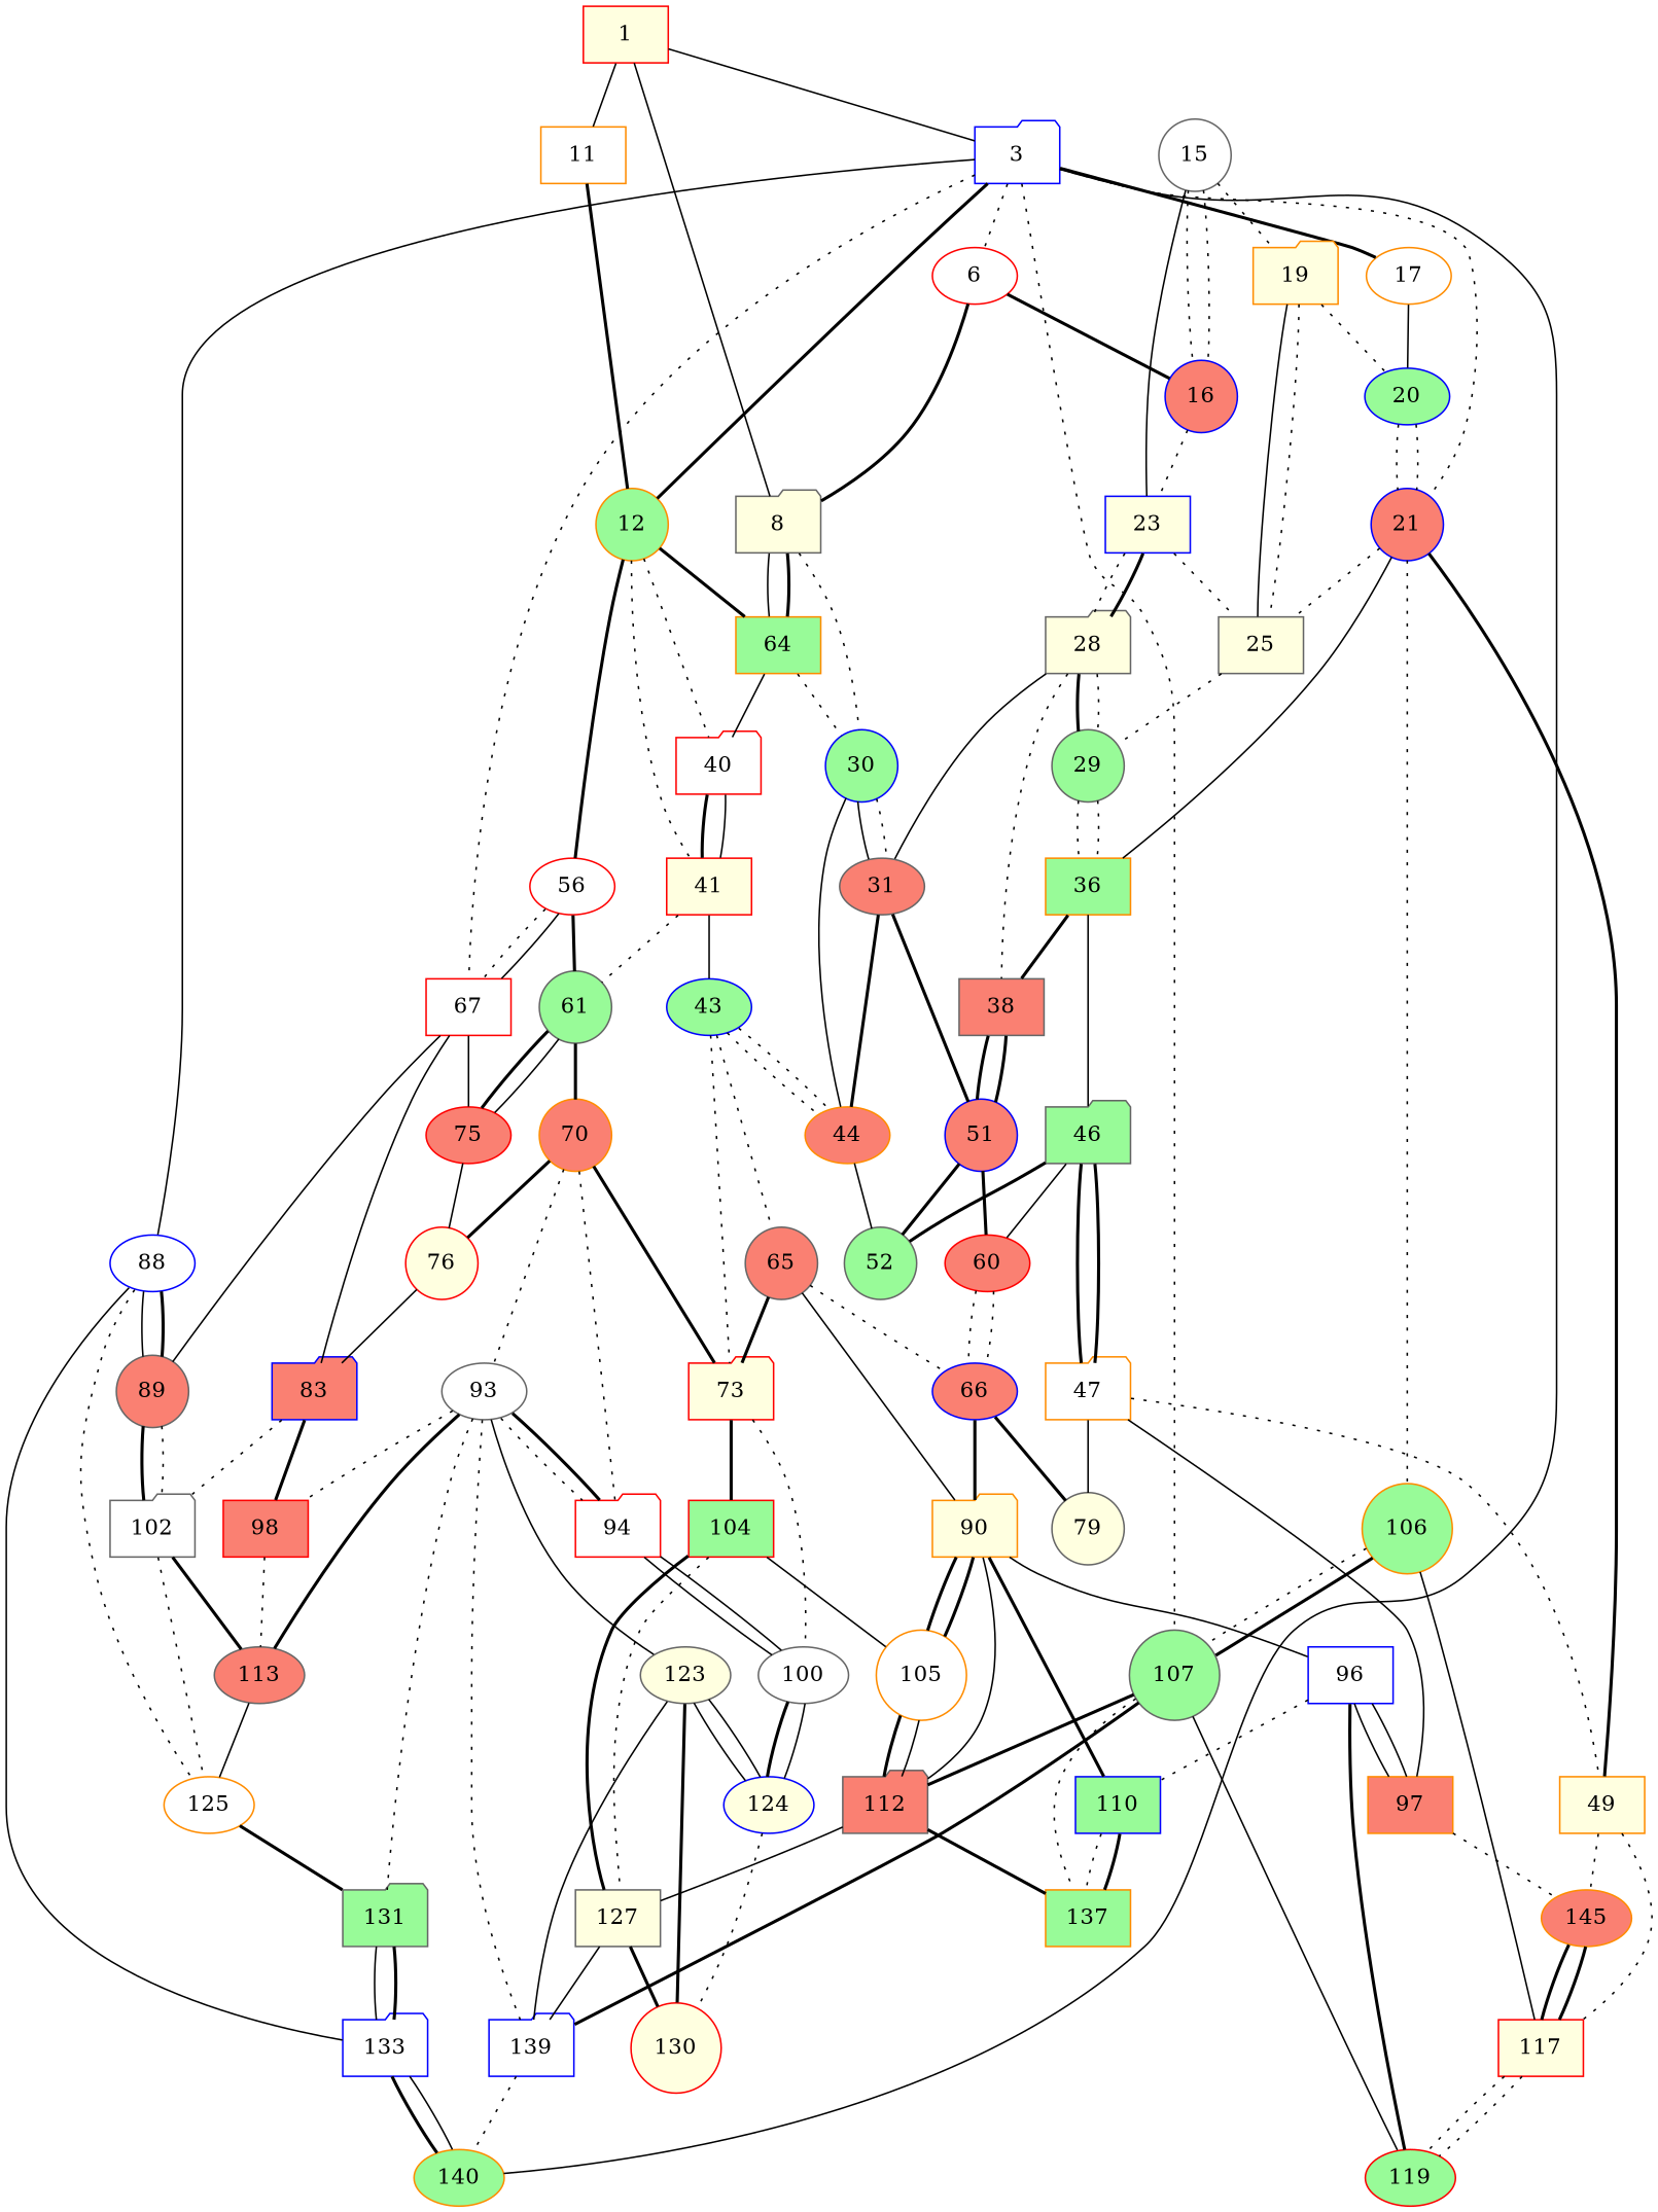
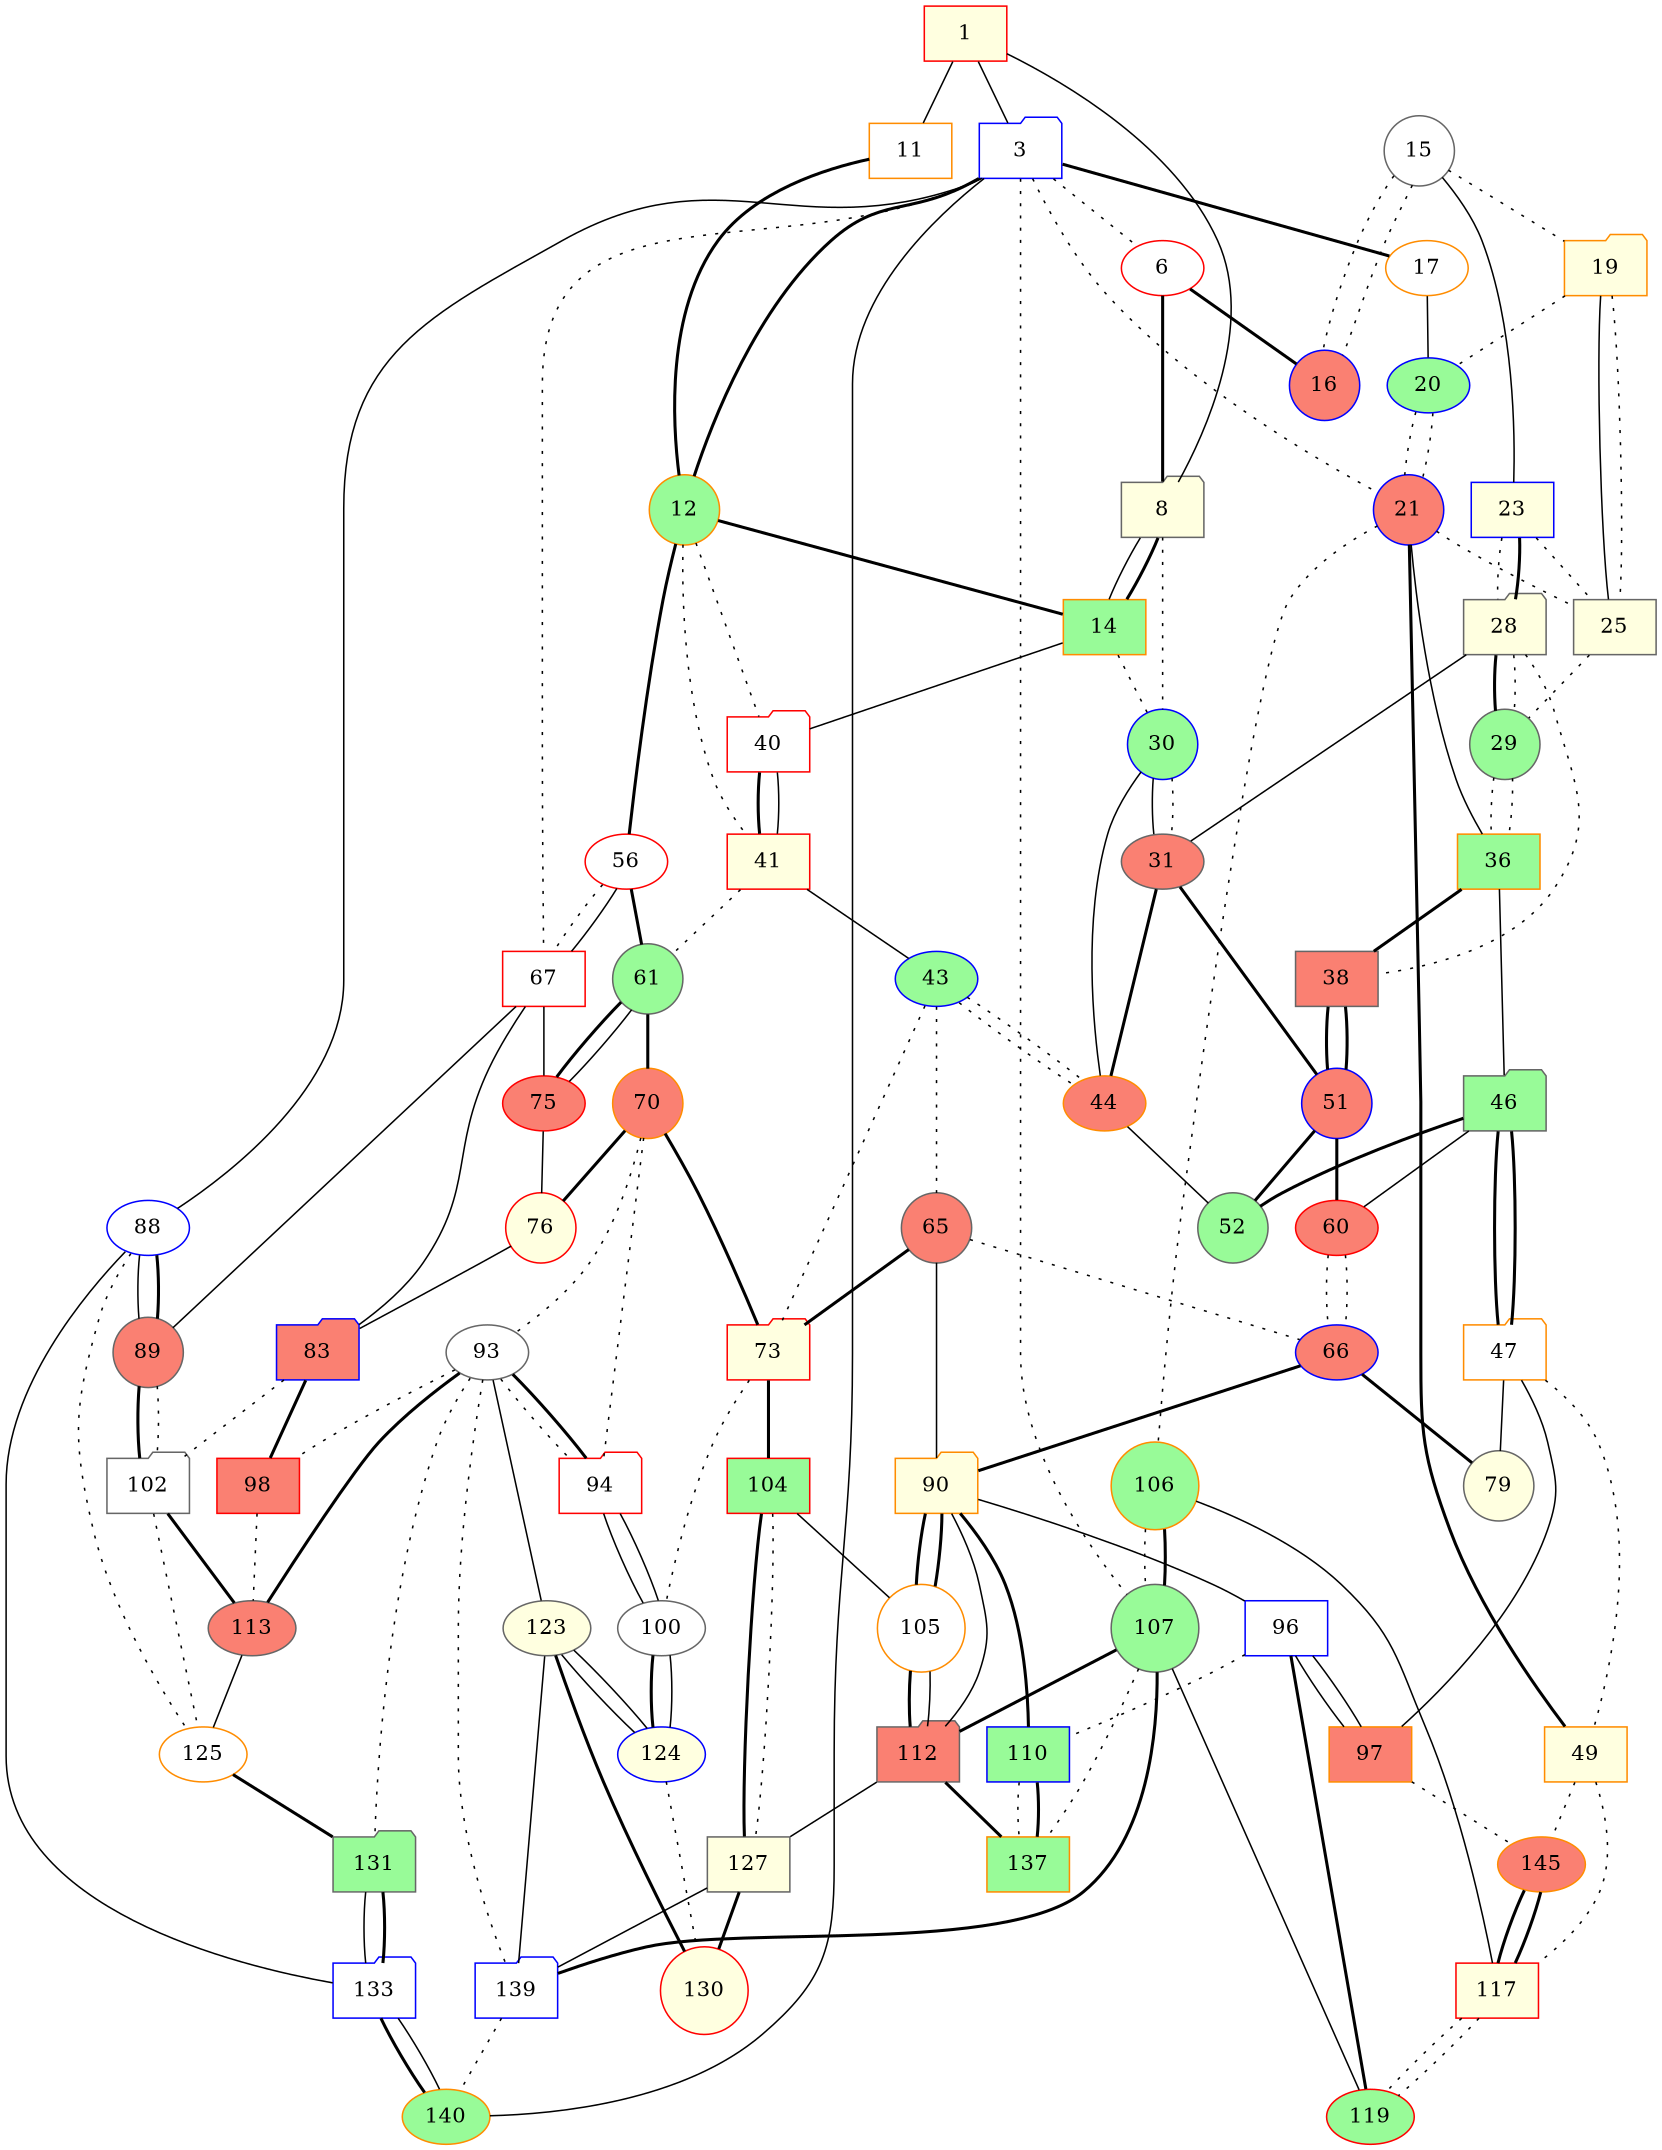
  graph {
    node [color=gray40 fillcolor=white shape=ellipse style=filled]
    edge [style=dotted]
    1 [color=red fillcolor=lightyellow shape=box super="+7+2"]
    3 [color=blue shape=folder super="+87+55+4"]
    8 [fillcolor=lightyellow shape=folder super="+9"]
    11 [color=darkorange shape=box]
    6 [color=red super="+10"]
    12 [color=darkorange fillcolor=palegreen shape=circle super="+54+13"]
    17 [color=darkorange]
    21 [color=blue fillcolor=salmon shape=circle super="+22+26"]
    67 [color=red shape=box super="+68"]
    88 [color=blue super="+132"]
    107 [fillcolor=palegreen shape=circle super="+144+108"]
    140 [color=darkorange fillcolor=palegreen]
-   14 [color=darkorange fillcolor=palegreen shape=box super="+34" label=64]
+   14 [color=darkorange fillcolor=palegreen shape=box super="+34"]
    30 [color=blue fillcolor=palegreen shape=circle super="+35"]
    16 [color=blue fillcolor=salmon shape=circle]
    40 [color=red shape=folder]
    41 [color=red fillcolor=lightyellow shape=box super="+42"]
    56 [color=red super="+57"]
    20 [color=blue fillcolor=palegreen]
    25 [fillcolor=lightyellow shape=box super="+27"]
    36 [color=darkorange fillcolor=palegreen shape=box super="+37"]
    49 [color=darkorange fillcolor=lightyellow shape=box super="+116"]
    106 [color=darkorange fillcolor=palegreen shape=circle]
    75 [color=red fillcolor=salmon]
    83 [color=blue fillcolor=salmon shape=folder super="+84"]
    89 [fillcolor=salmon shape=circle]
    125 [color=darkorange super="+126"]
    133 [color=blue shape=folder]
    112 [fillcolor=salmon shape=folder super="+129"]
    139 [color=blue shape=folder super="+141"]
    119 [color=red fillcolor=palegreen]
    137 [color=darkorange fillcolor=palegreen shape=box]
    23 [color=blue fillcolor=lightyellow shape=box super="+24"]
    31 [fillcolor=salmon super="+32"]
    44 [color=darkorange fillcolor=salmon super="+45"]
    43 [color=blue fillcolor=palegreen super="+63"]
    61 [fillcolor=palegreen shape=circle super="+62"]
    15 [shape=circle super="+18"]
    19 [color=darkorange fillcolor=lightyellow shape=folder]
    28 [fillcolor=lightyellow shape=folder super="+33"]
    29 [fillcolor=palegreen shape=circle]
    38 [fillcolor=salmon shape=box]
    46 [fillcolor=palegreen shape=folder]
    n44 [color=darkorange fillcolor=salmon label=145]
    117 [color=red fillcolor=lightyellow shape=box super="+118"]
    51 [color=blue fillcolor=salmon shape=circle super="+53"]
    52 [fillcolor=palegreen shape=circle]
    60 [color=red fillcolor=salmon]
    47 [color=darkorange shape=folder super="+48"]
    65 [fillcolor=salmon shape=circle super="+86"]
    73 [color=red fillcolor=lightyellow shape=folder super="+85"]
    70 [color=darkorange fillcolor=salmon shape=circle super="+77+71"]
    66 [color=blue fillcolor=salmon super="+78"]
    90 [color=darkorange fillcolor=lightyellow shape=folder super="+91"]
    100
    104 [color=red fillcolor=palegreen shape=box]
    79 [fillcolor=lightyellow shape=circle]
    97 [color=darkorange fillcolor=salmon shape=box]
    76 [color=red fillcolor=lightyellow shape=circle super="+81"]
    93 [super="+99"]
    94 [color=red shape=folder]
    96 [color=blue shape=box super="+111"]
    105 [color=darkorange shape=circle]
    110 [color=blue fillcolor=palegreen shape=box]
    98 [color=red fillcolor=salmon shape=box]
    102 [shape=folder super="+103"]
    113 [fillcolor=salmon super="+114"]
    123 [fillcolor=lightyellow super="+138"]
    131 [fillcolor=palegreen shape=folder]
    124 [color=blue fillcolor=lightyellow]
    127 [fillcolor=lightyellow shape=box super="+128"]
    130 [color=red fillcolor=lightyellow shape=circle super="+134"]
    1 -- 3 [style=solid]
    1 -- 8 [style=solid]
    1 -- 11 [style=solid weight=2]
    3 -- 6
    3 -- 12 [style=bold]
    3 -- 17 [style=bold]
    3 -- 21
    3 -- 67
    3 -- 88 [style=solid]
    3 -- 107 [weight=2]
    3 -- 140 [style=solid]
    8 -- 14 [style=solid]
    8 -- 14 [style=bold]
    8 -- 30
    11 -- 12 [style=bold]
    6 -- 8 [style=bold]
    6 -- 16 [style=bold]
    12 -- 14 [style=bold]
    12 -- 40
    12 -- 41
    12 -- 56 [style=bold weight=2]
    17 -- 20 [style=solid]
    21 -- 25
    21 -- 36 [style=solid]
    21 -- 49 [style=bold]
    21 -- 106
    67 -- 75 [style=solid]
    67 -- 83 [style=solid]
    67 -- 89 [style=solid]
    88 -- 89 [style=solid]
    88 -- 89 [style=bold]
    88 -- 125
    88 -- 133 [style=solid]
    107 -- 112 [style=bold]
    107 -- 139 [style=bold]
    107 -- 119 [style=solid]
    107 -- 137
    14 -- 30
    14 -- 40 [style=solid]
    30 -- 31 [style=solid]
    30 -- 31
    30 -- 44 [style=solid]
-   16 -- 23
    40 -- 41 [style=bold]
    40 -- 41 [style=solid]
    41 -- 43 [style=solid]
    41 -- 61
    56 -- 67 [weight=2]
    56 -- 67 [style=solid]
    56 -- 61 [style=bold]
    20 -- 21
    20 -- 21
    25 -- 29
    36 -- 38 [style=bold]
    36 -- 46 [style=solid]
    49 -- n44
    49 -- 117
    106 -- 107
    106 -- 107 [style=bold]
    106 -- 117 [style=solid]
    75 -- 76 [style=solid]
    83 -- 98 [style=bold]
    83 -- 102
    89 -- 102 [style=bold]
    89 -- 102
    125 -- 131 [style=bold]
    133 -- 140 [style=bold]
    133 -- 140 [style=solid]
    112 -- 137 [style=bold]
    112 -- 127 [style=solid]
    139 -- 140
    23 -- 25
    23 -- 28
    23 -- 28 [style=bold]
    31 -- 44 [style=bold]
    31 -- 51 [style=bold]
    44 -- 52 [style=solid]
    43 -- 44
    43 -- 44
    43 -- 65
    43 -- 73
    61 -- 75 [style=bold]
    61 -- 75 [style=solid]
    61 -- 70 [style=bold]
    15 -- 16
    15 -- 16
    15 -- 23 [style=solid]
    15 -- 19
    19 -- 20
    19 -- 25 [style=solid]
    19 -- 25
    28 -- 31 [style=solid]
    28 -- 29 [style=bold]
    28 -- 29
    28 -- 38
    29 -- 36
    29 -- 36
    38 -- 51 [style=bold]
    38 -- 51 [style=bold]
    46 -- 52 [style=bold]
    46 -- 60 [style=solid]
    46 -- 47 [style=bold]
    46 -- 47 [style=bold]
    n44 -- 117 [style=bold]
    n44 -- 117 [style=bold]
    117 -- 119
    117 -- 119
    51 -- 52 [style=bold]
    51 -- 60 [style=bold]
    60 -- 66
    60 -- 66
    47 -- 49
    47 -- 79 [style=solid weight=2]
    47 -- 97 [style=solid]
    65 -- 73 [style=bold]
    65 -- 66
    65 -- 90 [style=solid]
    73 -- 100
    73 -- 104 [style=bold]
    70 -- 73 [style=bold]
    70 -- 76 [style=bold weight=2]
    70 -- 93
    70 -- 94
    66 -- 90 [style=bold]
    66 -- 79 [style=bold]
    90 -- 112 [style=solid]
    90 -- 96 [style=solid]
    90 -- 105 [style=bold]
    90 -- 105 [style=bold]
    90 -- 110 [style=bold]
    100 -- 124 [style=bold]
    100 -- 124 [style=solid]
    104 -- 105 [style=solid]
    104 -- 127 [style=bold]
    104 -- 127
    97 -- n44
    76 -- 83 [style=solid]
    93 -- 139
    93 -- 94
    93 -- 94 [style=bold]
    93 -- 98
    93 -- 113 [style=bold]
    93 -- 123 [style=solid]
    93 -- 131
    94 -- 100 [style=solid]
    94 -- 100 [style=solid]
    96 -- 119 [style=bold]
    96 -- 97 [style=solid]
    96 -- 97 [style=solid]
    96 -- 110
    105 -- 112 [style=bold]
    105 -- 112 [style=solid]
    110 -- 137
    110 -- 137 [style=bold]
    98 -- 113
    102 -- 125
    102 -- 113 [style=bold]
    113 -- 125 [style=solid]
    123 -- 139 [style=solid]
    123 -- 124 [style=solid]
    123 -- 124 [style=solid]
    123 -- 130 [style=bold]
    131 -- 133 [style=solid]
    131 -- 133 [style=bold]
    124 -- 130
    127 -- 139 [style=solid]
    127 -- 130 [style=bold weight=2]
  }
